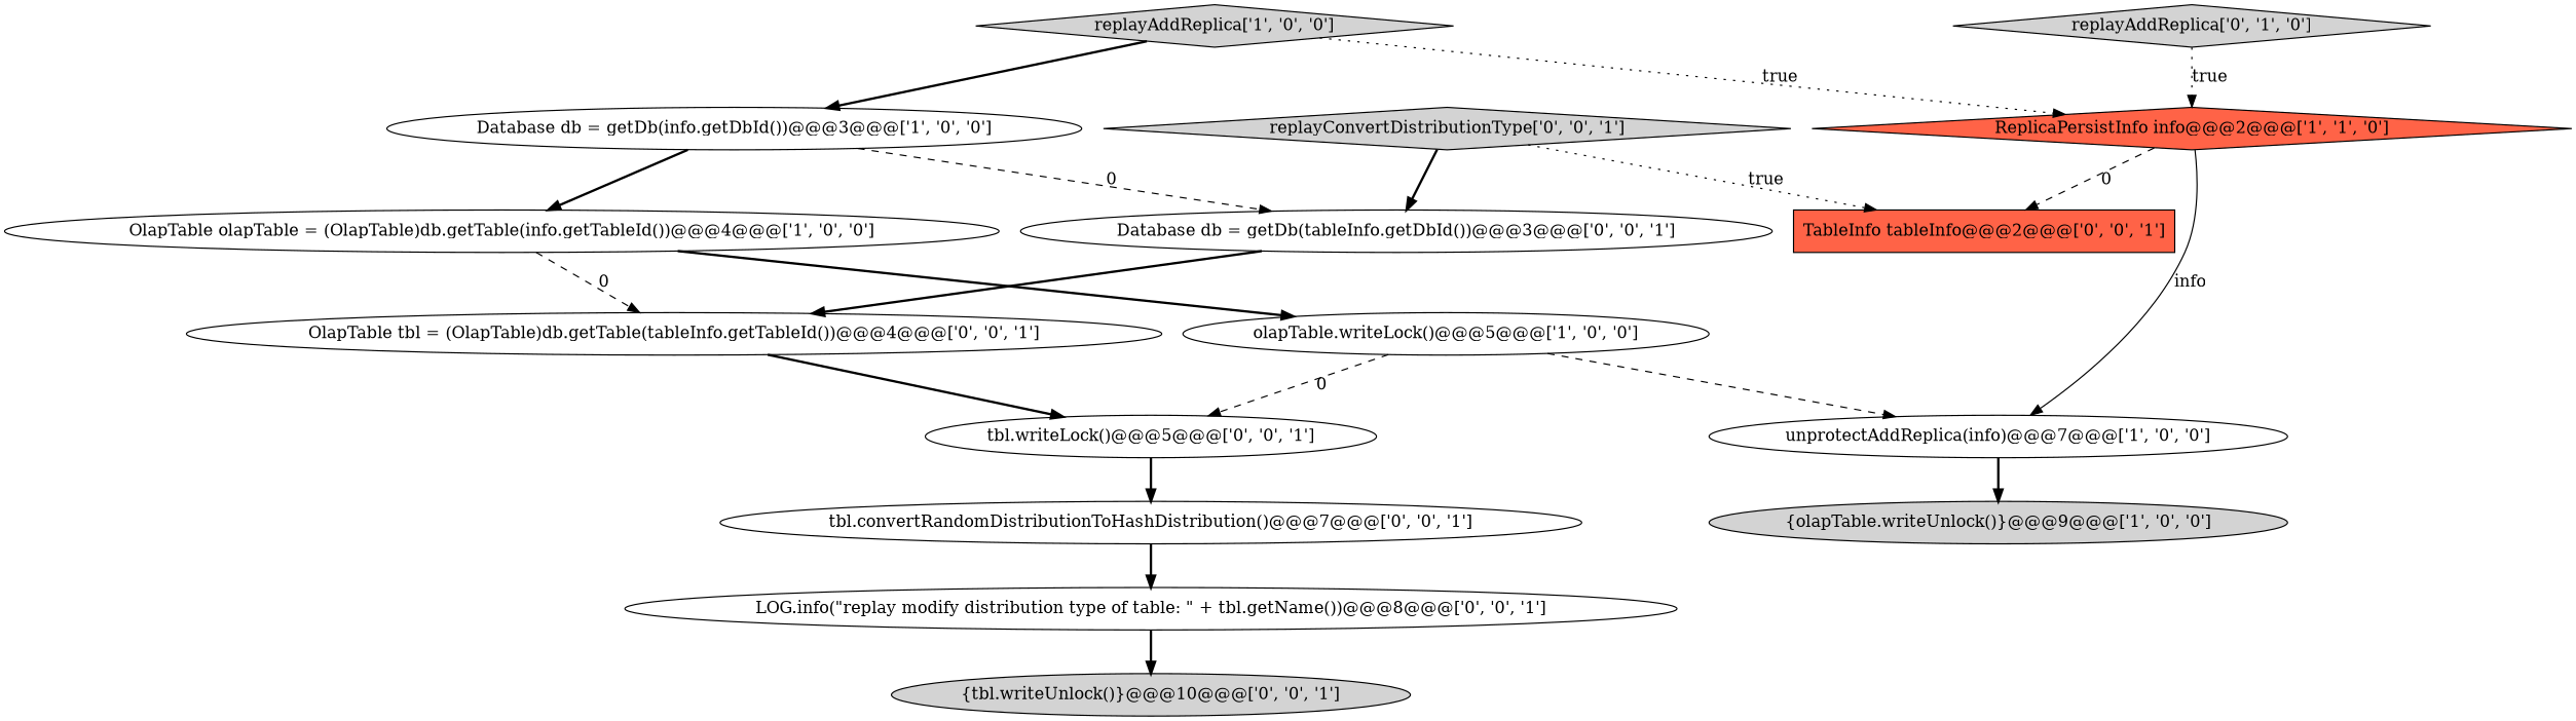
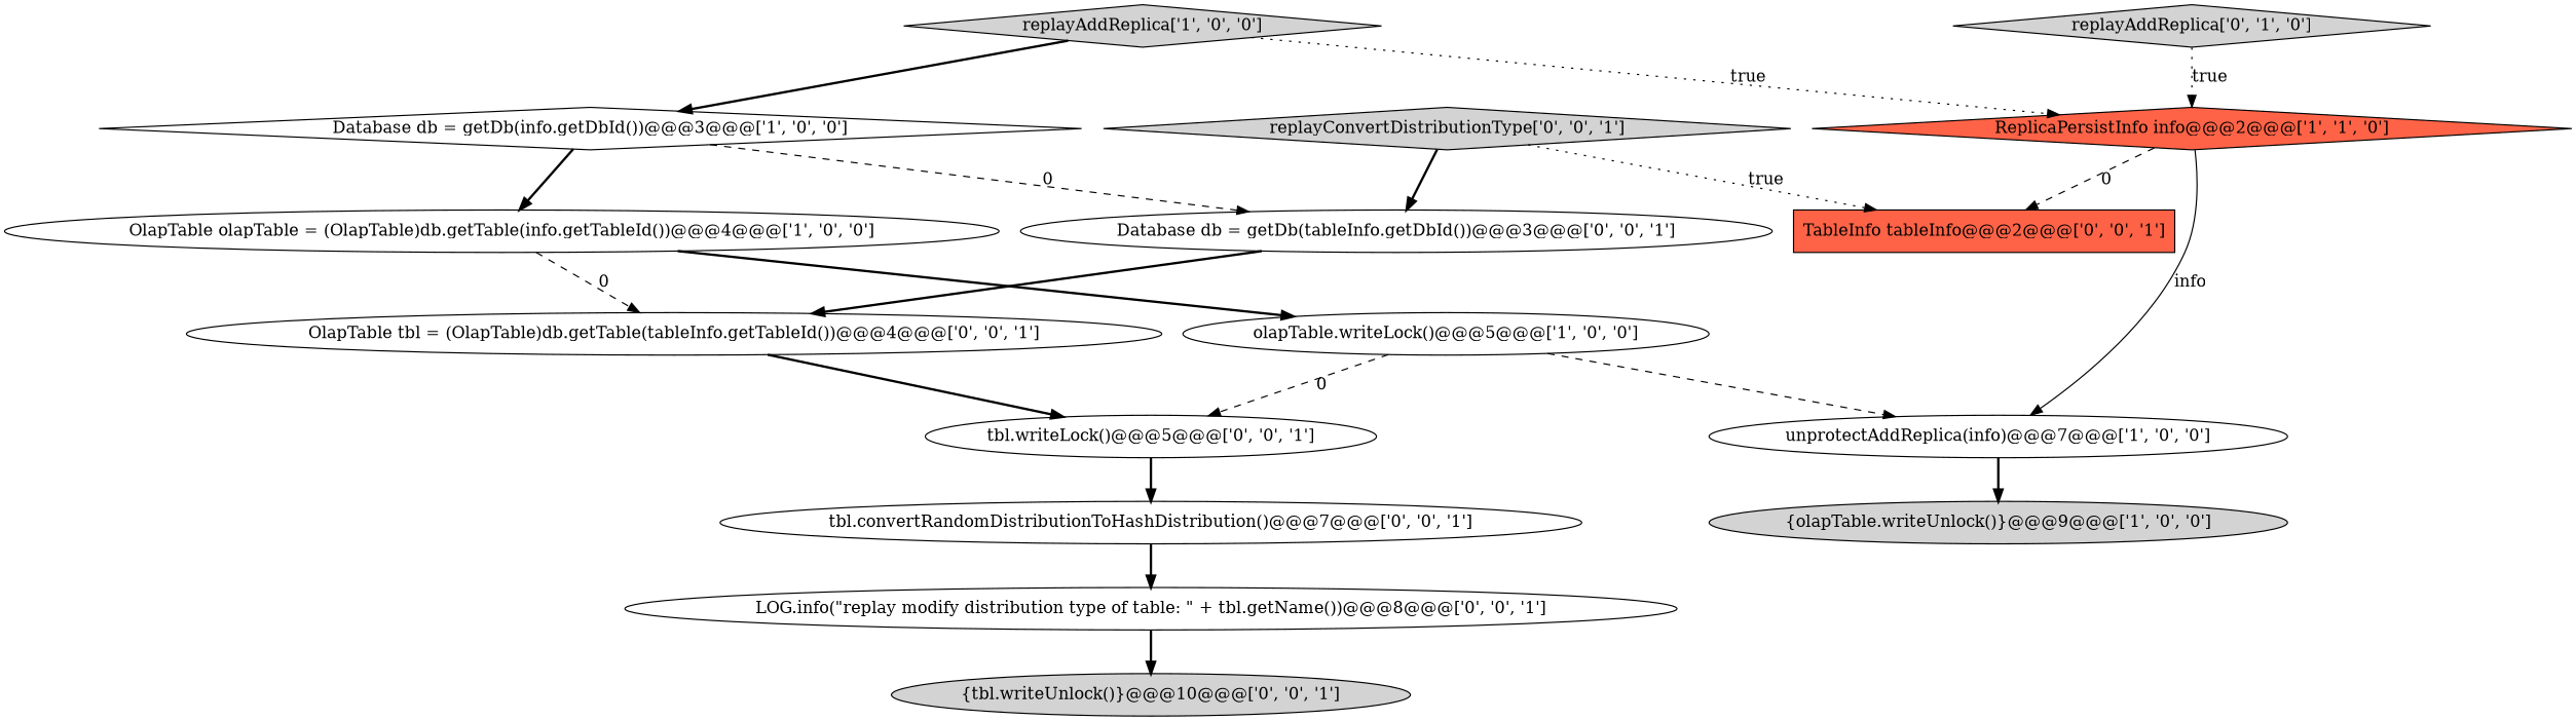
  digraph {
    node [fillcolor=white shape=ellipse style=filled]
    edge [style=bold]
    n1 [label="LOG.info(\"replay modify distribution type of table: \" + tbl.getName())@@@8@@@['0', '0', '1']"]
    n2 [fillcolor=lightgray label="{tbl.writeUnlock()}@@@10@@@['0', '0', '1']"]
    n3 [fillcolor=tomato label="ReplicaPersistInfo info@@@2@@@['1', '1', '0']" shape=diamond]
    n4 [fillcolor=tomato label="TableInfo tableInfo@@@2@@@['0', '0', '1']" shape=box]
    n5 [label="unprotectAddReplica(info)@@@7@@@['1', '0', '0']"]
    n6 [fillcolor=lightgray label="{olapTable.writeUnlock()}@@@9@@@['1', '0', '0']"]
    n7 [fillcolor=lightgray label="replayConvertDistributionType['0', '0', '1']" shape=diamond]
    n8 [label="Database db = getDb(tableInfo.getDbId())@@@3@@@['0', '0', '1']"]
    n9 [label="OlapTable tbl = (OlapTable)db.getTable(tableInfo.getTableId())@@@4@@@['0', '0', '1']"]
    n10 [label="OlapTable olapTable = (OlapTable)db.getTable(info.getTableId())@@@4@@@['1', '0', '0']"]
    n11 [label="olapTable.writeLock()@@@5@@@['1', '0', '0']"]
    n12 [label="tbl.writeLock()@@@5@@@['0', '0', '1']"]
    n13 [label="tbl.convertRandomDistributionToHashDistribution()@@@7@@@['0', '0', '1']"]
    n14 [fillcolor=lightgray label="replayAddReplica['1', '0', '0']" shape=diamond]
-   n15 [label="Database db = getDb(info.getDbId())@@@3@@@['1', '0', '0']"]
+   n15 [label="Database db = getDb(info.getDbId())@@@3@@@['1', '0', '0']" shape=diamond]
    n16 [fillcolor=lightgray label="replayAddReplica['0', '1', '0']" shape=diamond]
    n1 -> n2
    n3 -> n4 [label=0 style=dashed]
    n3 -> n5 [label=info style=solid]
    n5 -> n6
    n7 -> n4 [label=true style=dotted]
    n7 -> n8
    n8 -> n9
    n9 -> n12
    n10 -> n9 [label=0 style=dashed]
    n10 -> n11
    n11 -> n5 [style=dashed]
    n11 -> n12 [label=0 style=dashed]
    n12 -> n13
    n13 -> n1
    n14 -> n3 [label=true style=dotted]
    n14 -> n15
    n15 -> n8 [label=0 style=dashed]
    n15 -> n10
    n16 -> n3 [label=true style=dotted]
  }
